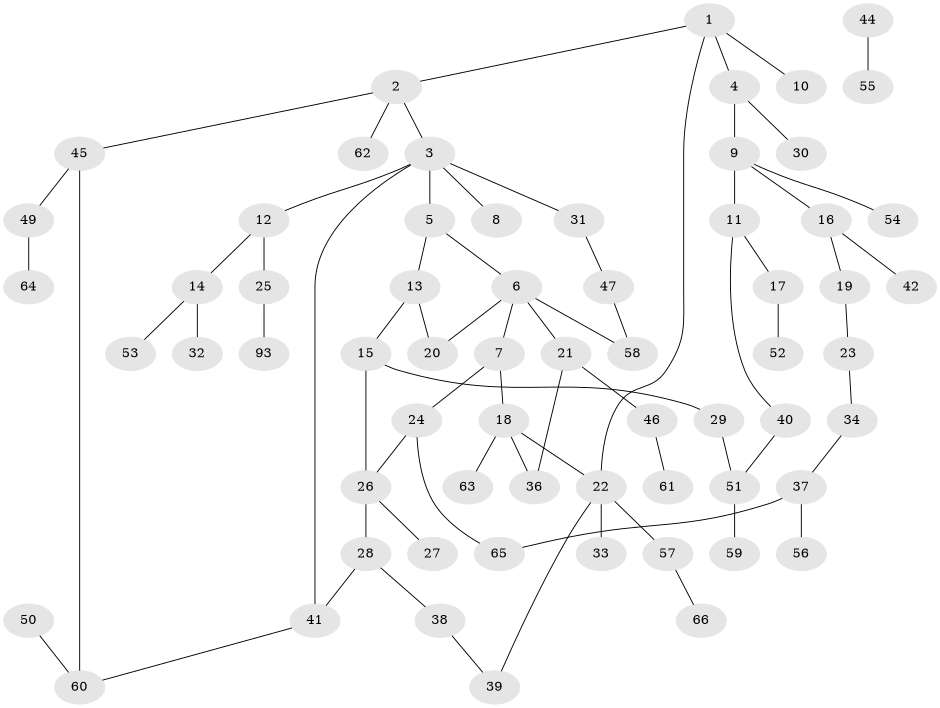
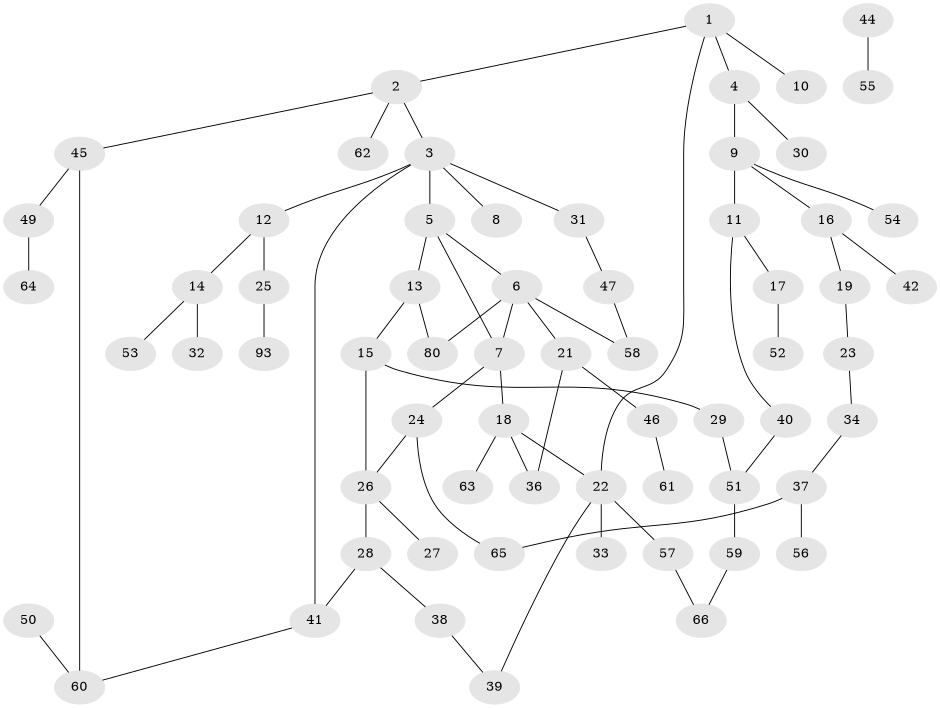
  graph {
    node [color=gray90 style=filled]
    edge [weight=1.0]
    1
    2
    4
    10
    22
    3
    45
    62
    9
    30
    33
    39
    57
    5
    8
    12
    31
    41
    60
    49
    6
    7
    13
    14
    25
    47
    11
    16
    54
-   20
+   20 [label=80]
    21
    58
    18
    24
    15
    36
    46
    63
    26
    65
    17
    40
    19
    42
    52
    51
    32
    53
    n49 [label=93]
    29
    27
    28
    23
    34
    61
    66
    37
    38
    59
    56
    44
    55
    64
    50
    1 -- 2
    1 -- 4
    1 -- 10
    1 -- 22
    2 -- 3
    2 -- 45
    2 -- 62
    4 -- 9
    4 -- 30
    22 -- 33
    22 -- 39
    22 -- 57
    3 -- 5
    3 -- 8
    3 -- 12
    3 -- 31
    3 -- 41
    45 -- 60
    45 -- 49
    9 -- 11
    9 -- 16
    9 -- 54
    57 -- 66
    5 -- 6
+   5 -- 7
    5 -- 13
    12 -- 14
    12 -- 25
    31 -- 47
    41 -- 60
    49 -- 64
    6 -- 7
    6 -- 20
    6 -- 21
    6 -- 58
    7 -- 18
    7 -- 24
    13 -- 20
    13 -- 15
    14 -- 32
    14 -- 53
    25 -- n49
    47 -- 58
    11 -- 17
    11 -- 40
    16 -- 19
    16 -- 42
    21 -- 36
    21 -- 46
    18 -- 22
    18 -- 36
    18 -- 63
    24 -- 26
    24 -- 65
    15 -- 26
    15 -- 29
    46 -- 61
    26 -- 27
    26 -- 28
    17 -- 52
    40 -- 51
    19 -- 23
    51 -- 59
    29 -- 51
    28 -- 41
    28 -- 38
    23 -- 34
    34 -- 37
    37 -- 65
    37 -- 56
    38 -- 39
+   59 -- 66
    44 -- 55
    50 -- 60
  }
